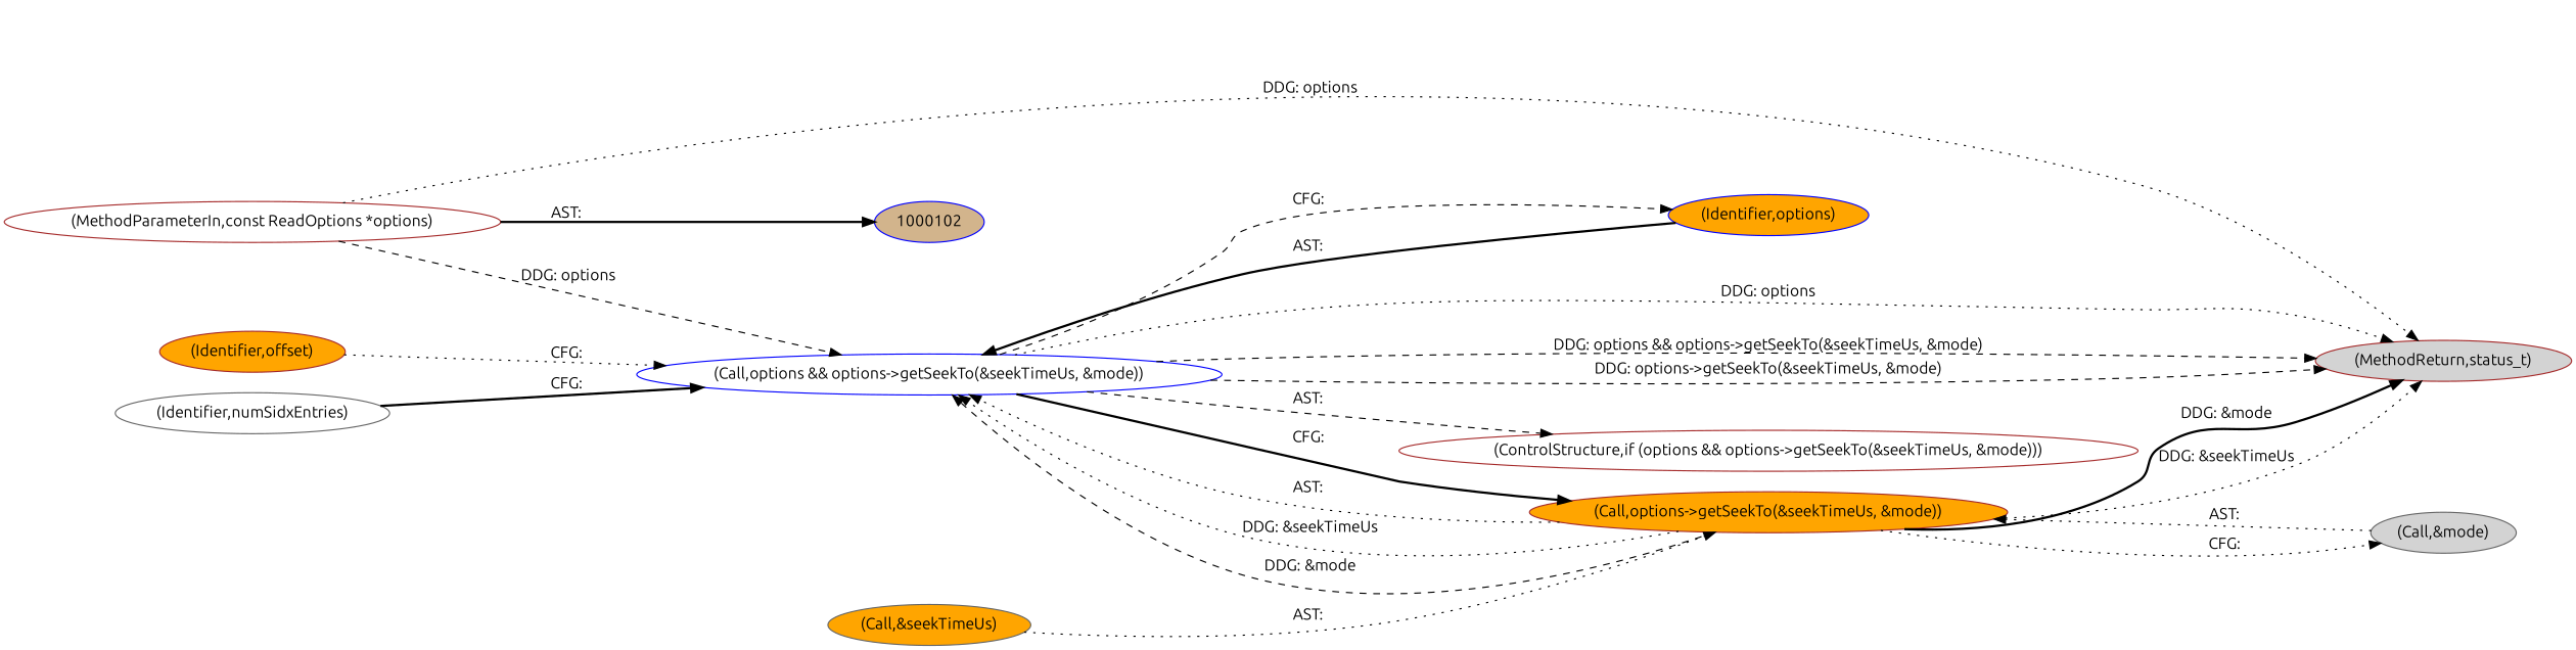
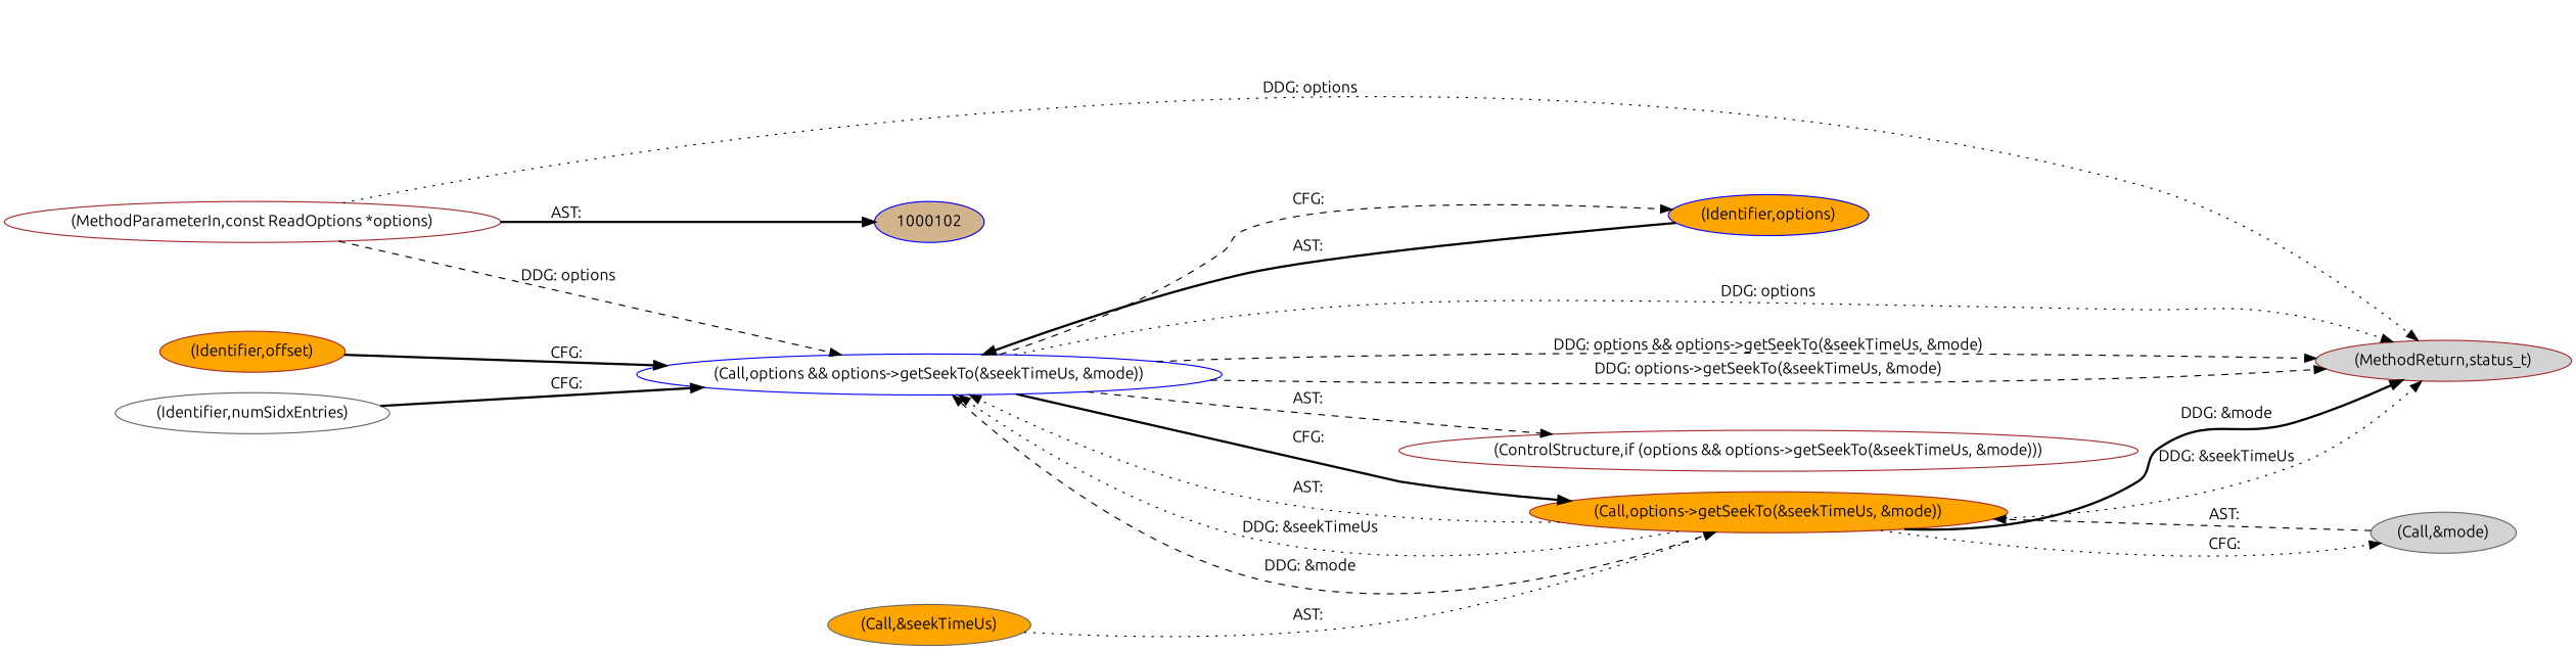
  digraph {
    fontname=Ubuntu
    rankdir=LR
    node [color=brown fillcolor=white fontname=Ubuntu style=filled]
    edge [fontname=Ubuntu style=dotted]
    n1 [color=blue label="(Call,options && options->getSeekTo(&seekTimeUs, &mode))"]
    n2 [fillcolor=orange label="(Call,options->getSeekTo(&seekTimeUs, &mode))"]
    n3 [fillcolor=lightgrey label="(MethodReturn,status_t)"]
    n4 [label="(ControlStructure,if (options && options->getSeekTo(&seekTimeUs, &mode)))"]
    n5 [color=blue fillcolor=orange label="(Identifier,options)"]
    n6 [color=gray40 fillcolor=lightgrey label="(Call,&mode)"]
    n7 [label="(MethodParameterIn,const ReadOptions *options)"]
    1000102 [color=blue fillcolor=tan]
    n9 [fillcolor=orange label="(Identifier,offset)"]
    n10 [color=gray40 fillcolor=orange label="(Call,&seekTimeUs)"]
    n11 [color=gray40 label="(Identifier,numSidxEntries)"]
    n1 -> n2 [label="CFG: " style=bold]
    n1 -> n3 [label="DDG: options"]
    n1 -> n3 [label="DDG: options && options->getSeekTo(&seekTimeUs, &mode)" style=dashed]
    n1 -> n3 [label="DDG: options->getSeekTo(&seekTimeUs, &mode)" style=dashed]
    n1 -> n4 [label="AST: " style=dashed]
    n1 -> n5 [label="CFG: " style=dashed]
    n2 -> n1 [label="AST: "]
    n2 -> n1 [label="DDG: &seekTimeUs"]
    n2 -> n1 [label="DDG: &mode" style=dashed]
    n2 -> n3 [label="DDG: &seekTimeUs"]
    n2 -> n3 [label="DDG: &mode" style=bold]
    n2 -> n6 [label="CFG: "]
    n5 -> n1 [label="AST: " style=bold]
-   n6 -> n2 [label="AST: "]
+   n6 -> n2 [label="AST: " style=dashed]
    n7 -> n1 [label="DDG: options" style=dashed]
    n7 -> n3 [label="DDG: options"]
    n7 -> 1000102 [label="AST: " style=bold]
-   n9 -> n1 [label="CFG: "]
+   n9 -> n1 [label="CFG: " style=bold]
    n10 -> n2 [label="AST: "]
    n11 -> n1 [label="CFG: " style=bold]
  }
